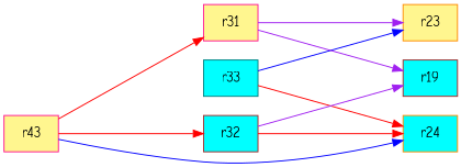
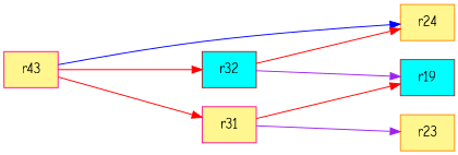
  digraph {
    fontname="Comic Neue"
    rankdir=LR
    ranksep=2.0
    node [color=darkorange fillcolor=cyan fontname="Comic Neue" shape=record style=filled]
    edge [color=red fontname="Comic Neue"]
-   n1 [label="{r24}"]
+   n1 [fillcolor=khaki1 label="{r24}"]
    n2 [color=brown label="{r19}"]
    n3 [fillcolor=khaki1 label="{r23}"]
-   n4 [color=teal label="{r33}"]
    n5 [color=deeppink fillcolor=khaki1 label="{r31}"]
    n6 [color=deeppink fillcolor=khaki1 label="{r43}"]
    n7 [color=brown label="{r32}"]
-   n4 -> n1
-   n4 -> n3 [color=blue]
-   n5 -> n2 [color=purple]
+   n5 -> n2
    n5 -> n3 [color=purple]
    n6 -> n1 [color=blue]
    n6 -> n5
    n6 -> n7
    n7 -> n1
    n7 -> n2 [color=purple]
  }
